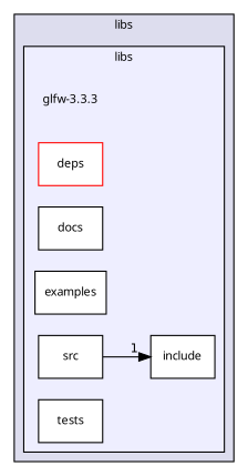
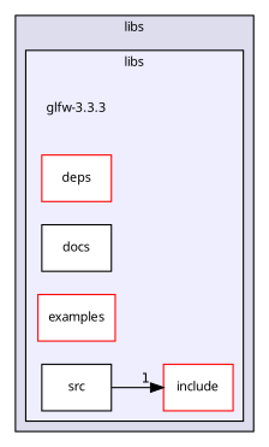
  digraph {
    compound=true
    rankdir=LR
    fontname="Noto Sans"
    node [fontname="Noto Sans" fontsize=10 shape=box color=black fillcolor=white style=filled]
    n1 [label="glfw-3.3.3" shape=plaintext color="" fillcolor="" style=""]
    n2 [color=red label=deps]
    n3 [label=docs]
-   n4 [label=examples]
-   n5 [label=include]
+   n4 [color=red label=examples]
+   n5 [color=red label=include]
    n6 [label=src]
-   n7 [label=tests]
    subgraph cluster_1 {
      bgcolor="#ddddee"
      fontsize=10
      label=libs
      pencolor=black
      subgraph cluster_2 {
        bgcolor="#eeeeff"
        fontsize=10
        pencolor=black
        n1
        n2
        n3
        n4
        n5
        n6
-       n7
      }
    }
    n6 -> n5 [headlabel=1 labeldistance=1.5 labelfontname=Helvetica labelfontsize=10 fontname="Noto Sans"]
  }
